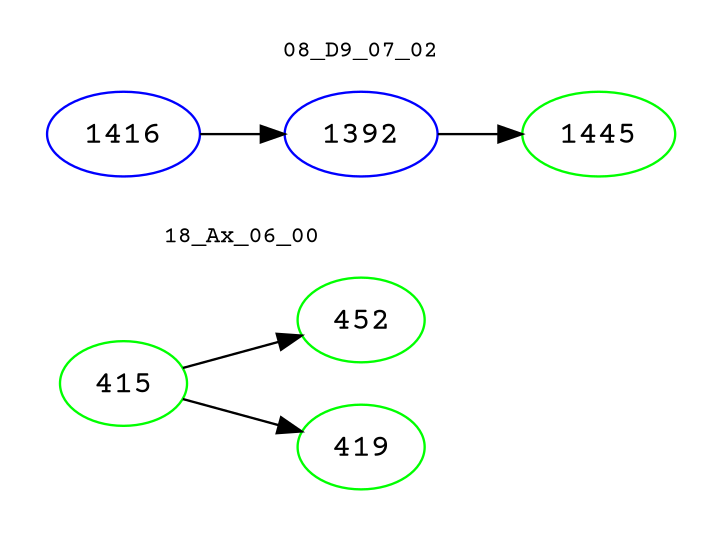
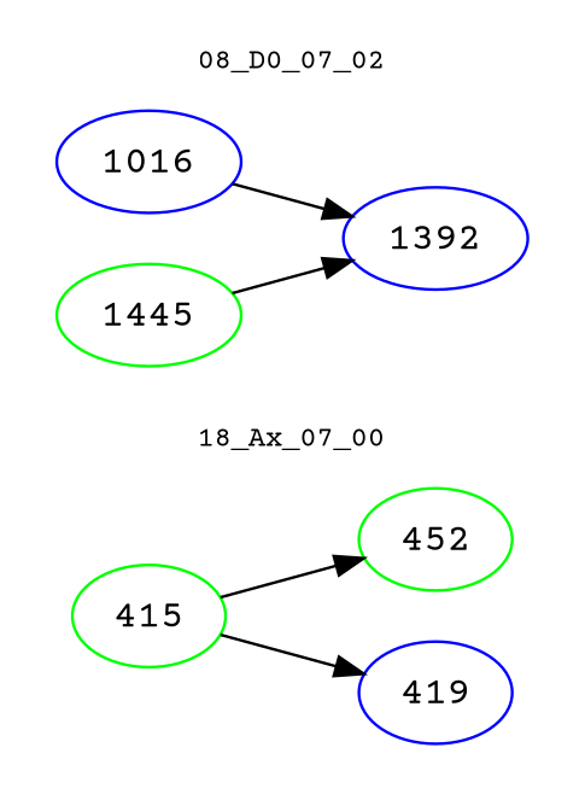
  digraph {
    fontname="Courier Prime"
    rankdir=LR
    node [color=blue fontname="Courier Prime"]
    edge [color=black fontname="Courier Prime"]
-   n1 [color=green label=419]
+   n1 [label=419]
    n2 [color=green label=415]
    n3 [color=green label=452]
-   n4 [label=1416]
+   n4 [label=1016]
    n5 [label=1392]
    n6 [color=green label=1445]
    subgraph cluster_1 {
      color=white
      fontsize=10
-     label="18_Ax_06_00"
+     label="18_Ax_07_00"
      n1
      n2
      n3
    }
    subgraph cluster_2 {
      color=white
      fontsize=10
-     label="08_D9_07_02"
+     label="08_D0_07_02"
      n4
      n5
      n6
    }
    n2 -> n1
    n2 -> n3
    n4 -> n5
-   n5 -> n6
+   n6 -> n5
  }
